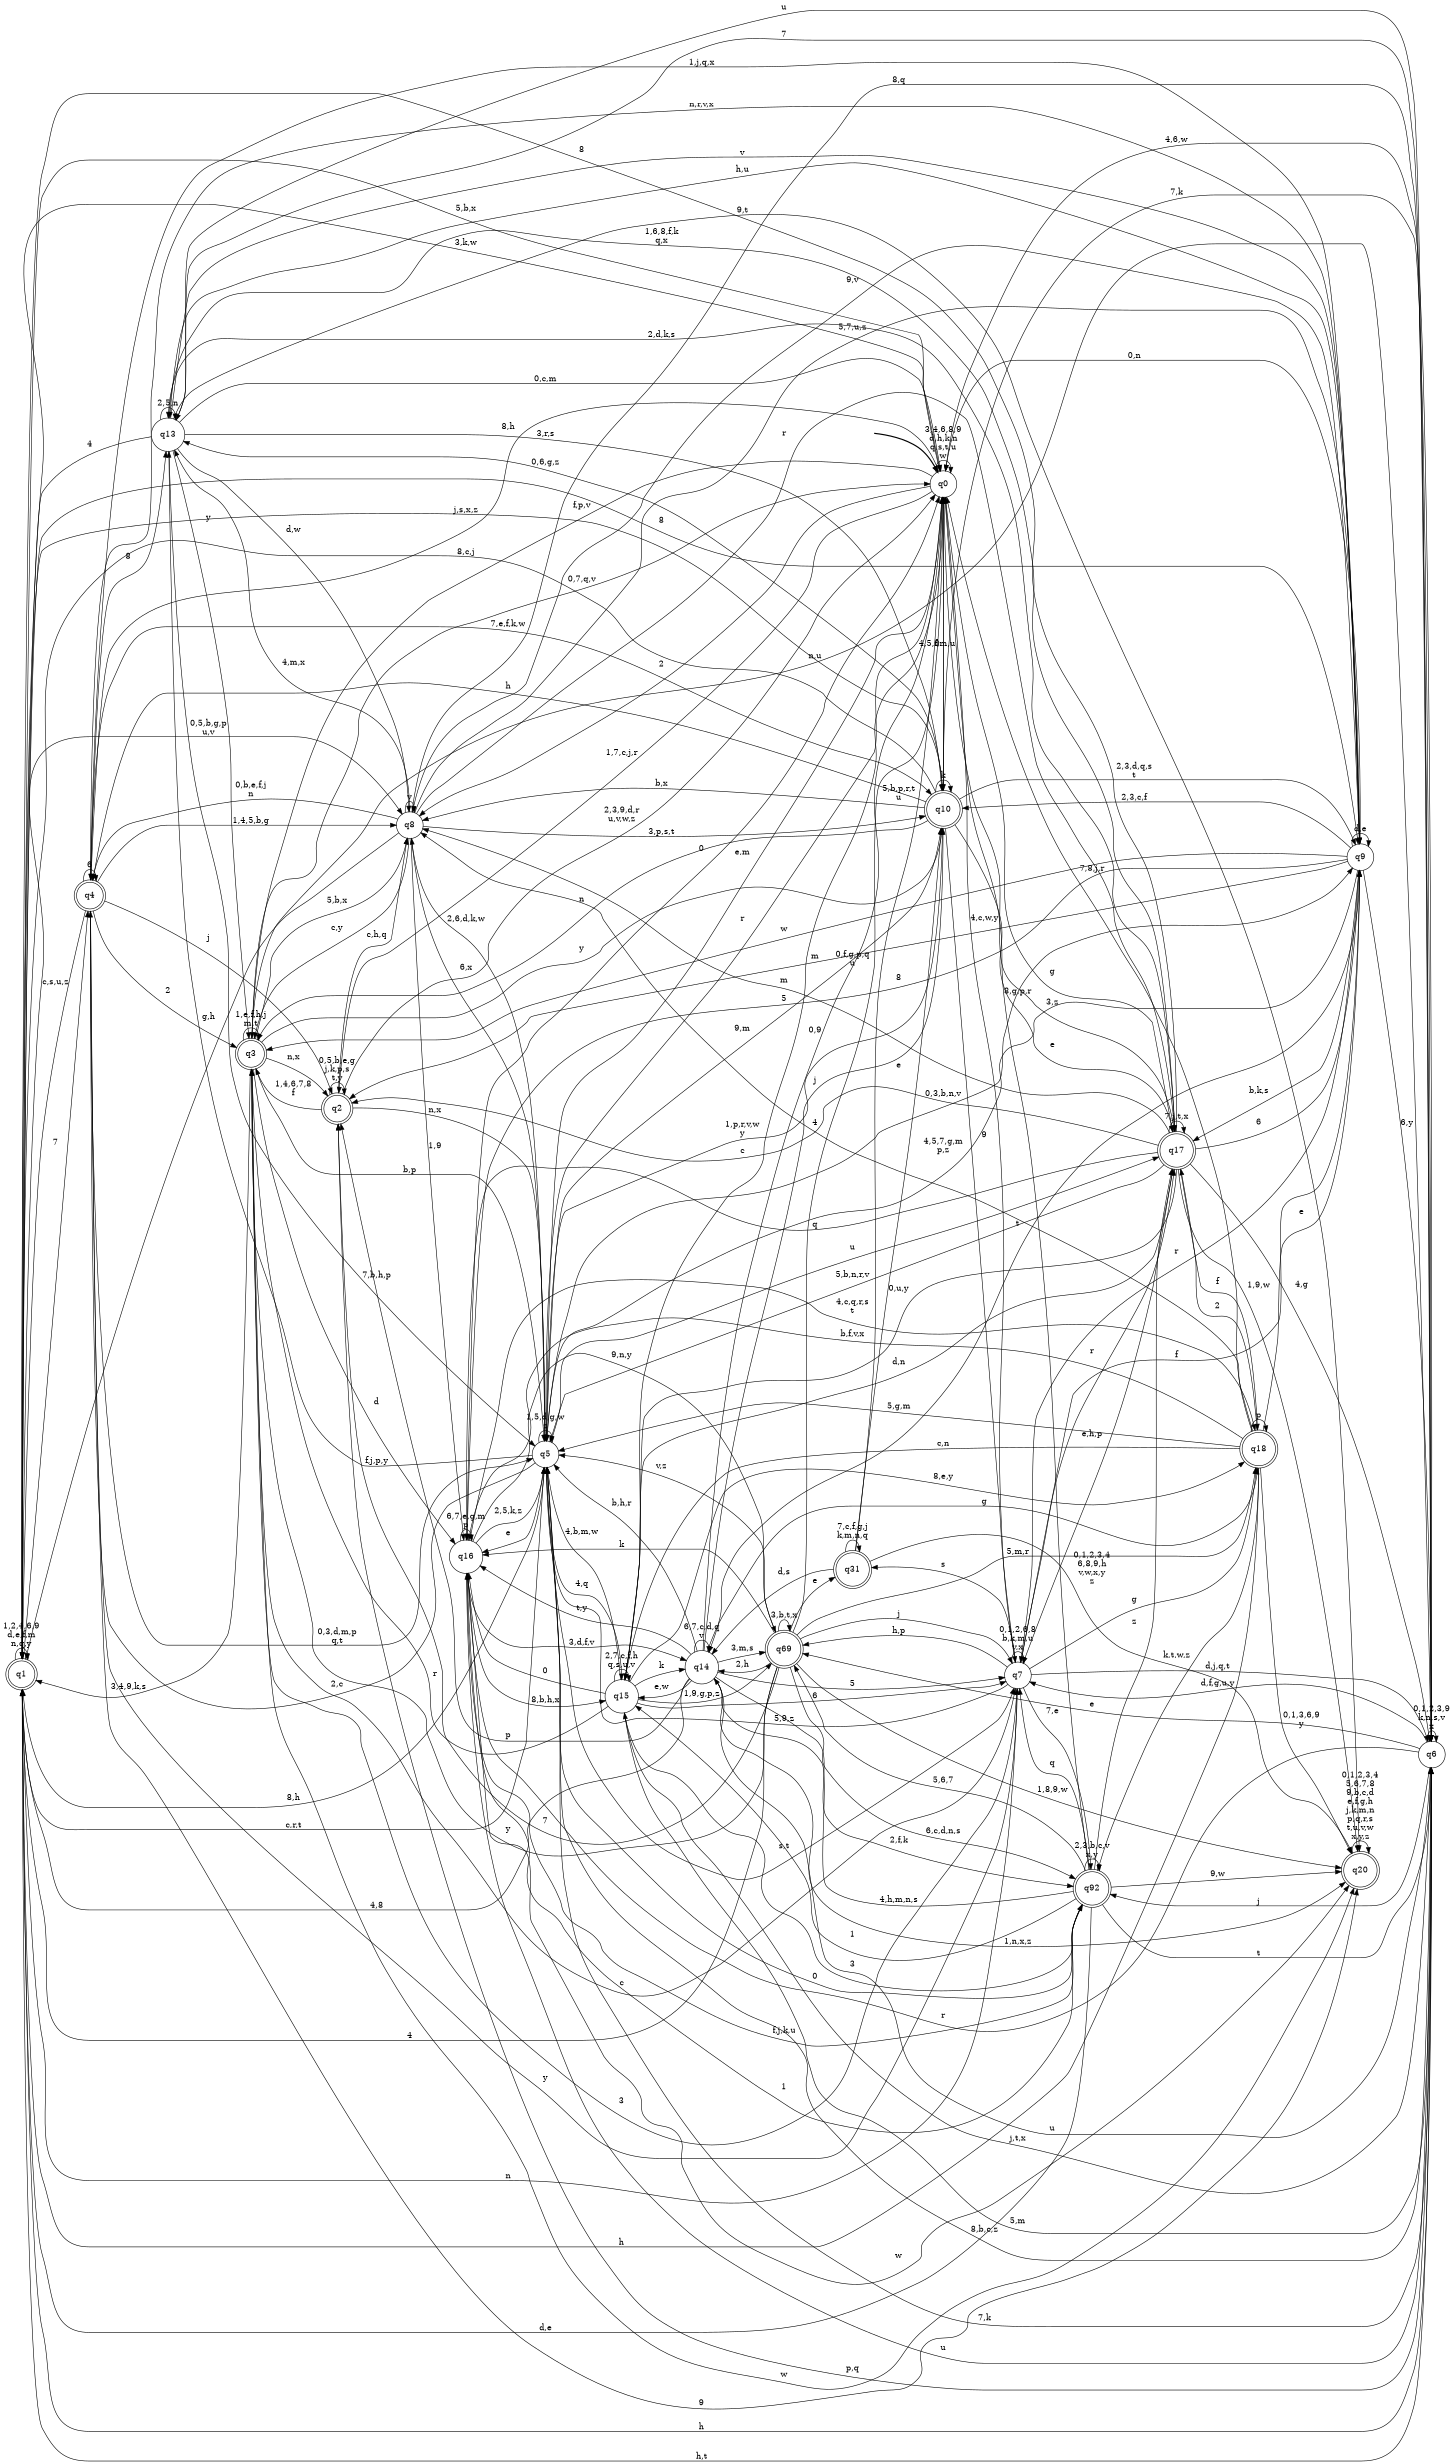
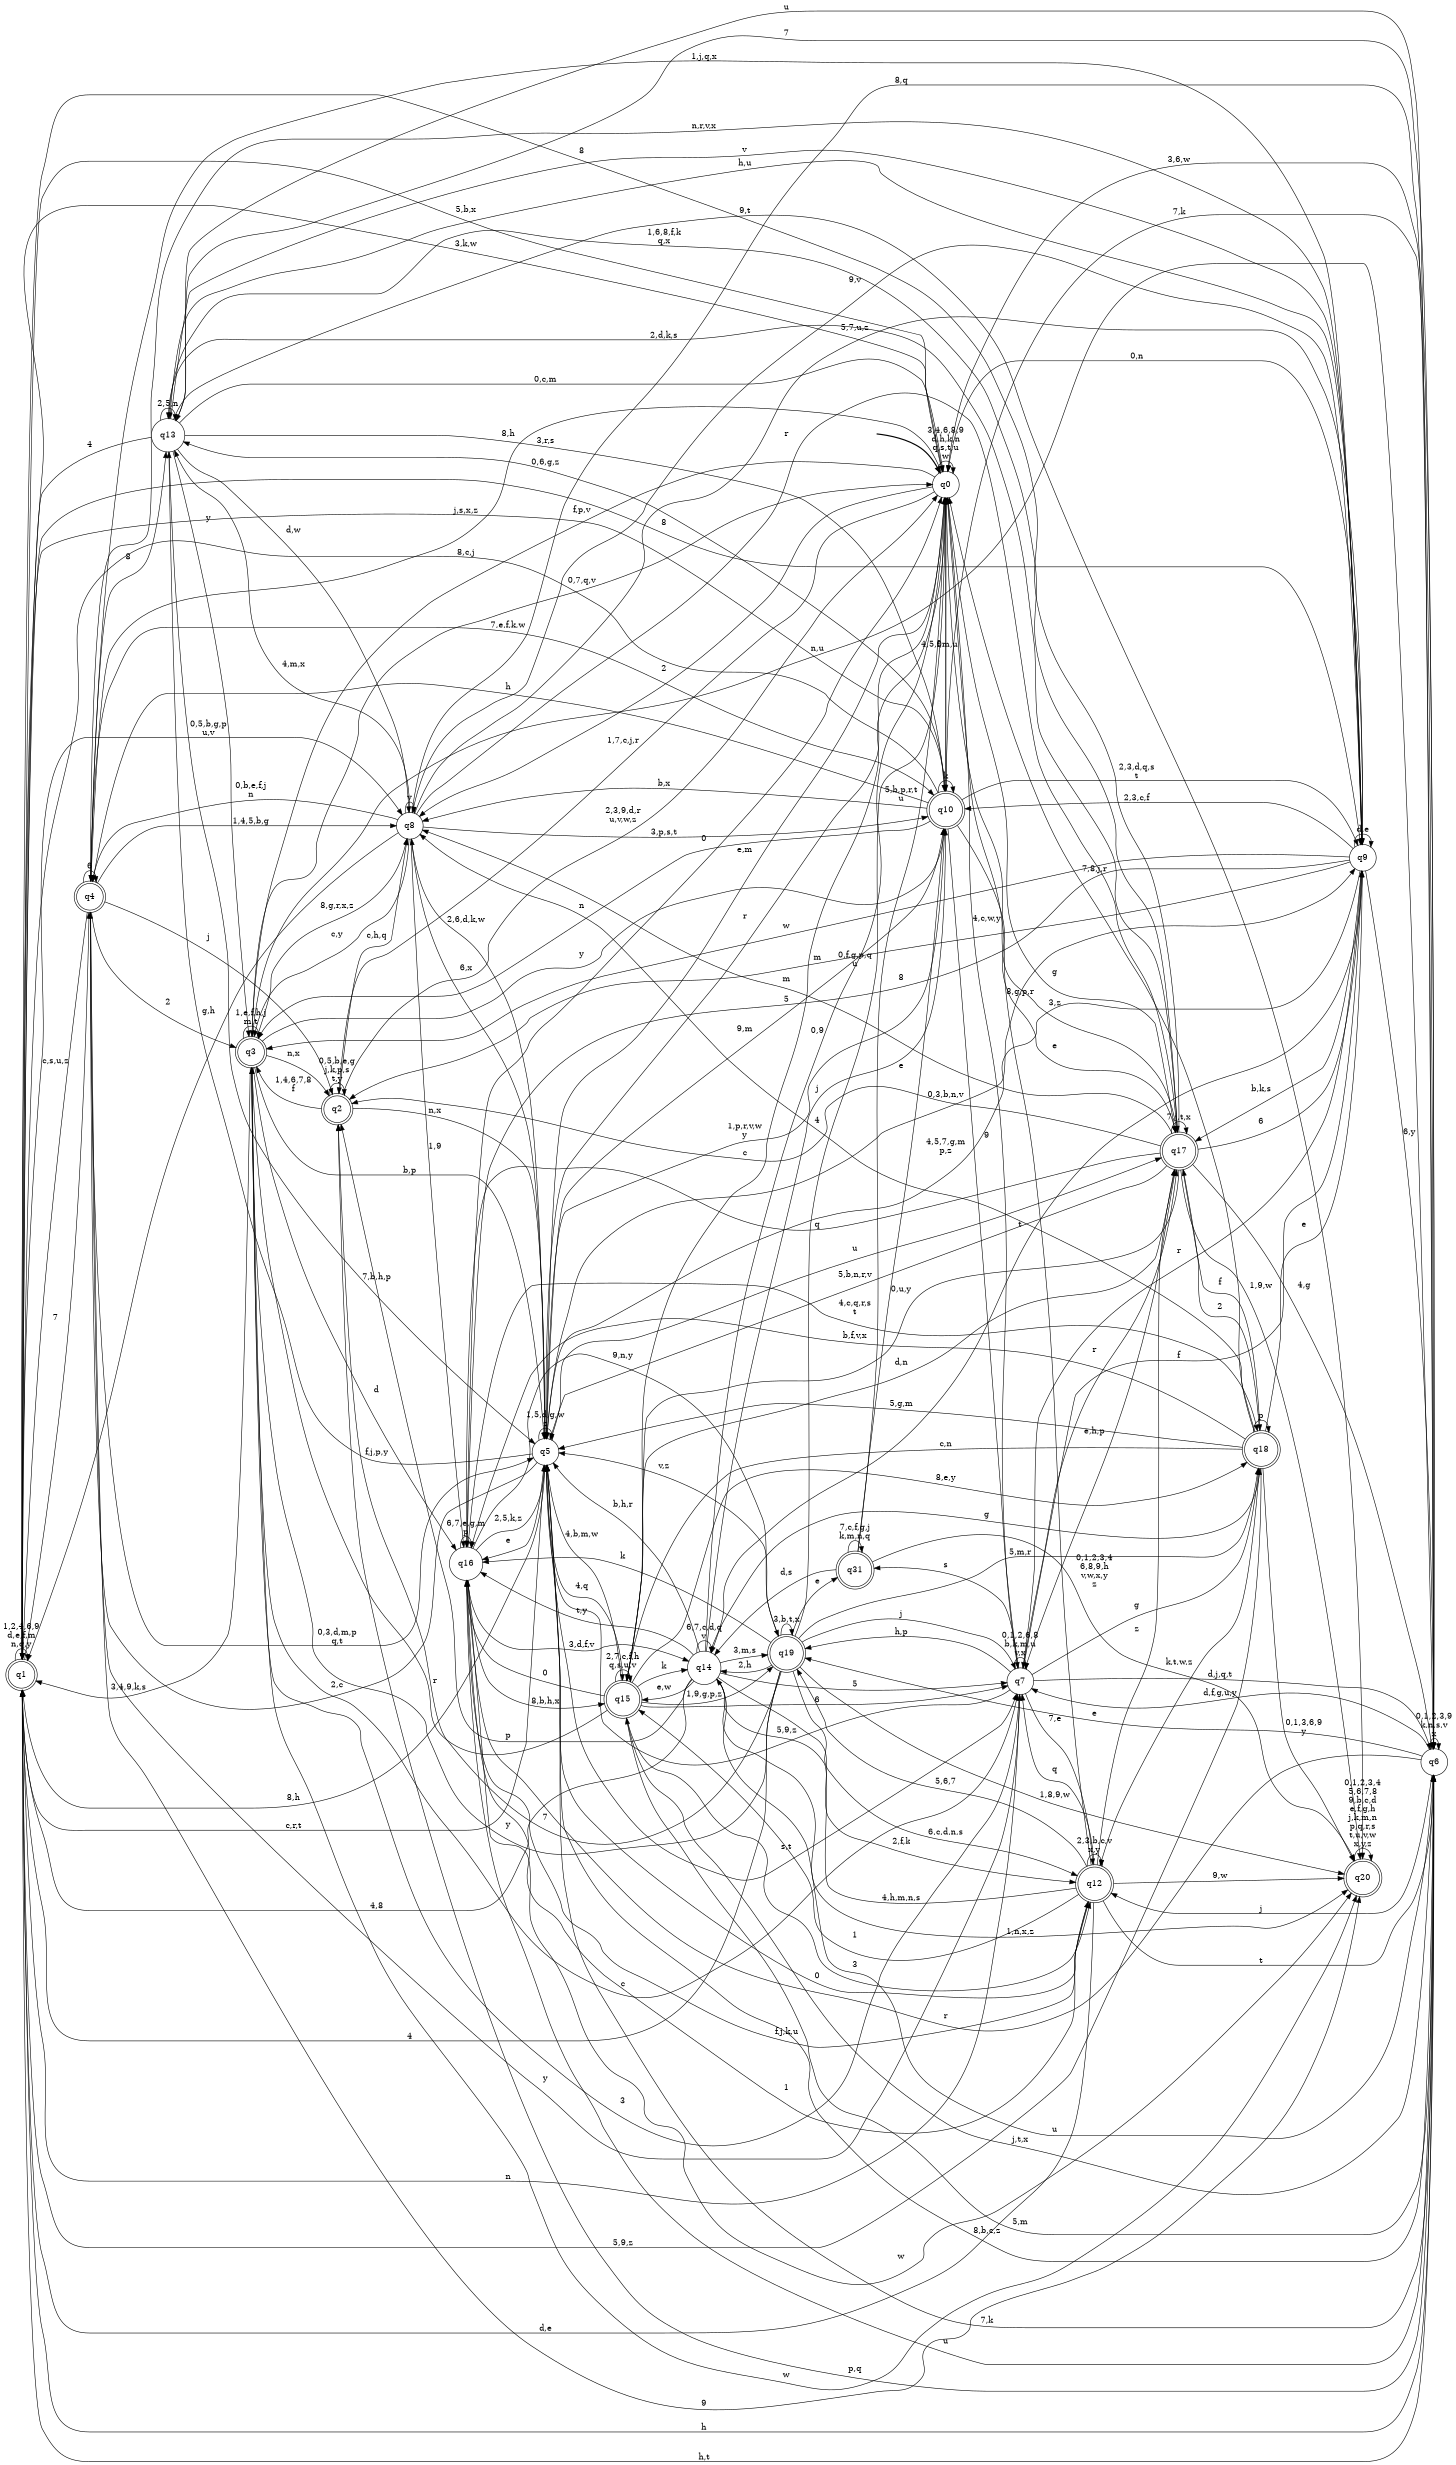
  digraph {
    rankdir=LR
    node [shape=doublecircle style="rounded,filled" color=black fillcolor=white]
    __start0 [height=0 shape=none style=invis width=0 color="" fillcolor=""]
    n2 [label=q0 shape=circle]
    n3 [label=q1]
    n4 [label=q2]
    n5 [label=q3]
    n6 [label=q4]
    n7 [label=q5 shape=circle style=filled]
    n8 [label=q8 shape=circle style=filled]
    n9 [label=q10]
    n10 [label=q17]
    n11 [label=q6 shape=circle style=filled]
    n12 [label=q9 shape=circle style=filled]
    n13 [label=q7 shape=circle style=filled]
    n14 [label=q16 shape=circle style=filled]
    n15 [label=q20 style=filled]
    n16 [label=q13 shape=circle]
-   n17 [label=q15 shape=circle]
+   n17 [label=q15]
    n18 [label=q18]
-   n19 [label=q92]
-   n20 [label=q69]
+   n19 [label=q12]
+   n20 [label=q19]
    n21 [label=q14 shape=circle style=filled]
    n22 [label=q31]
    subgraph cluster_1 {
      nodesep=0.15
      ranksep=0.15
      style=invis
      __start0
      n2
    }
    __start0 -> n2 [penwidth=2]
    n2 -> n2 [label="3,4,6,8,9\nd,h,k,n\nq,s,t,u\nw"]
    n2 -> n3 [label="5,b,x"]
    n2 -> n4 [label="1,7,c,j,r"]
    n2 -> n5 [label="f,p,v"]
    n2 -> n6 [label="8,h"]
    n2 -> n7 [label="e,m"]
    n2 -> n8 [label=2]
    n2 -> n9 [label=0]
    n2 -> n10 [label=g]
    n3 -> n2 [label="3,k,w"]
    n3 -> n3 [label="1,2,4,6,9\nd,e,f,m\nn,q,y"]
    n3 -> n6 [label=7]
    n3 -> n7 [label="c,r,t"]
    n3 -> n8 [label="0,5,b,g,p\nu,v"]
    n3 -> n9 [label="j,s,x,z"]
    n3 -> n11 [label=h]
    n3 -> n12 [label=8]
    n4 -> n2 [label="2,3,9,d,r\nu,v,w,z"]
    n4 -> n4 [label="0,5,b,e,g\nj,k,p,s\nt,y"]
    n4 -> n5 [label="1,4,6,7,8\nf"]
    n4 -> n7 [label="n,x"]
    n4 -> n8 [label="c,h,q"]
    n5 -> n2 [label="0,7,q,v"]
    n5 -> n3 [label="3,4,9,k,s"]
    n5 -> n4 [label="n,x"]
    n5 -> n5 [label="1,e,f,h,j\nm,t"]
    n5 -> n7 [label="b,p"]
-   n5 -> n8 [label="5,b,x"]
+   n5 -> n8 [label="8,g,r,x,z"]
    n5 -> n9 [label=y]
    n5 -> n11 [label="n,u"]
    n5 -> n13 [label=c]
    n5 -> n14 [label=d]
    n5 -> n15 [label=w]
    n6 -> n3 [label="c,s,u,z"]
    n6 -> n4 [label=j]
    n6 -> n5 [label=2]
    n6 -> n6 [label=6]
    n6 -> n7 [label="0,3,d,m,p\nq,t"]
    n6 -> n8 [label="1,4,5,b,g"]
    n6 -> n9 [label="7,e,f,k,w"]
    n6 -> n12 [label="n,r,v,x"]
    n6 -> n13 [label=y]
    n6 -> n15 [label=9]
    n6 -> n16 [label=8]
    n7 -> n2 [label=r]
    n7 -> n3 [label="8,h"]
    n7 -> n6 [label="2,c"]
    n7 -> n7 [label="1,5,d,g,w\nz"]
    n7 -> n8 [label="6,x"]
    n7 -> n9 [label="9,m"]
    n7 -> n10 [label=u]
    n7 -> n11 [label="7,k"]
    n7 -> n12 [label="0,3,b,n,v"]
    n7 -> n13 [label="s,t"]
    n7 -> n14 [label=e]
    n7 -> n16 [label="f,j,p,y"]
    n7 -> n17 [label="4,q"]
    n8 -> n3 [label="g,h"]
    n8 -> n5 [label="c,y"]
    n8 -> n6 [label="0,b,e,f,j\nn"]
    n8 -> n7 [label="2,6,d,k,w"]
    n8 -> n8 [label=v]
    n8 -> n9 [label="3,p,s,t"]
    n8 -> n10 [label=r]
    n8 -> n11 [label="8,q"]
    n8 -> n12 [label="5,7,u,z"]
    n8 -> n14 [label="1,9"]
    n8 -> n16 [label="4,m,x"]
    n9 -> n2 [label="4,5,f,m,u"]
    n9 -> n3 [label="8,c,j"]
    n9 -> n5 [label=n]
    n9 -> n6 [label=h]
    n9 -> n7 [label="1,p,r,v,w\ny"]
    n9 -> n8 [label="b,x"]
    n9 -> n9 [label=k]
    n9 -> n10 [label=e]
    n9 -> n11 [label="7,k"]
    n9 -> n12 [label="2,3,d,q,s\nt"]
    n9 -> n13 [label=9]
    n9 -> n16 [label="0,6,g,z"]
    n10 -> n2 [label="3,z"]
    n10 -> n3 [label=8]
    n10 -> n4 [label=c]
    n10 -> n7 [label="5,b,n,r,v"]
    n10 -> n8 [label=m]
    n10 -> n10 [label="7,j,t,x"]
    n10 -> n11 [label="4,g"]
    n10 -> n12 [label=6]
    n10 -> n13 [label="e,h,p"]
    n10 -> n14 [label=q]
    n10 -> n15 [label="1,9,w"]
    n10 -> n16 [label="2,d,k,s"]
    n10 -> n17 [label="0,u,y"]
    n10 -> n18 [label=f]
-   n11 -> n2 [label="4,6,w"]
+   n11 -> n2 [label="3,6,w"]
    n11 -> n3 [label="h,t"]
    n11 -> n4 [label="p,q"]
    n11 -> n7 [label="8,b,c,z"]
    n11 -> n11 [label="0,1,2,3,9\nk,n,s,v\nx"]
    n11 -> n13 [label="d,f,g,u,y"]
    n11 -> n14 [label=r]
    n11 -> n16 [label=7]
    n11 -> n17 [label="5,m"]
    n11 -> n19 [label=j]
    n11 -> n20 [label=e]
    n12 -> n2 [label="0,n"]
    n12 -> n4 [label=m]
    n12 -> n5 [label=w]
    n12 -> n6 [label="1,j,q,x"]
    n12 -> n7 [label="4,5,7,g,m\np,z"]
    n12 -> n8 [label="9,v"]
    n12 -> n9 [label="2,3,c,f"]
    n12 -> n10 [label="b,k,s"]
    n12 -> n11 [label="6,y"]
    n12 -> n12 [label="d,e"]
    n12 -> n13 [label=r]
    n12 -> n14 [label=8]
    n12 -> n16 [label="h,u"]
    n12 -> n21 [label=t]
    n13 -> n2 [label="4,c,w,y"]
    n13 -> n3 [label=n]
    n13 -> n5 [label=3]
    n13 -> n7 [label="5,9,z"]
    n13 -> n10 [label=r]
    n13 -> n11 [label="d,j,q,t"]
    n13 -> n12 [label=f]
    n13 -> n13 [label="0,1,2,6,8\nb,k,m,u\nv,x"]
    n13 -> n18 [label=g]
    n13 -> n19 [label="7,e"]
    n13 -> n20 [label="h,p"]
    n13 -> n22 [label=s]
    n14 -> n2 [label=0]
    n14 -> n7 [label="2,5,k,z"]
    n14 -> n11 [label=u]
    n14 -> n14 [label="6,7,e,g,m\np"]
    n14 -> n15 [label=w]
    n14 -> n17 [label="8,b,h,x"]
    n14 -> n18 [label="4,c,q,r,s\nt"]
    n14 -> n19 [label=1]
    n14 -> n20 [label="9,n,y"]
    n14 -> n21 [label="3,d,f,v"]
    n15 -> n15 [label="0,1,2,3,4\n5,6,7,8\n9,b,c,d\ne,f,g,h\nj,k,m,n\np,q,r,s\nt,u,v,w\nx,y,z"]
    n16 -> n2 [label="0,c,m"]
    n16 -> n3 [label=4]
    n16 -> n5 [label=y]
    n16 -> n7 [label="7,b,h,p"]
    n16 -> n8 [label="d,w"]
    n16 -> n9 [label="3,r,s"]
    n16 -> n10 [label="1,6,8,f,k\nq,x"]
    n16 -> n11 [label=u]
    n16 -> n12 [label=v]
    n16 -> n15 [label="9,t"]
    n16 -> n16 [label="2,5,n"]
    n17 -> n2 [label=5]
    n17 -> n5 [label=r]
    n17 -> n7 [label="4,b,m,w"]
    n17 -> n10 [label="d,n"]
    n17 -> n11 [label="j,t,x"]
    n17 -> n13 [label=6]
    n17 -> n14 [label=0]
    n17 -> n17 [label="2,7,c,f,h\nq,s,u,v"]
    n17 -> n18 [label="8,e,y"]
    n17 -> n19 [label=3]
    n17 -> n20 [label="1,9,g,p,z"]
    n17 -> n21 [label=k]
    n18 -> n2 [label="7,8,j,r"]
-   n18 -> n3 [label=h]
+   n18 -> n3 [label="5,9,z"]
    n18 -> n7 [label="5,g,m"]
    n18 -> n8 [label=4]
    n18 -> n10 [label=2]
    n18 -> n12 [label=e]
    n18 -> n14 [label="b,f,v,x"]
    n18 -> n15 [label="0,1,3,6,9\ny"]
    n18 -> n17 [label="c,n"]
    n18 -> n18 [label=p]
    n18 -> n19 [label="k,t,w,z"]
    n19 -> n2 [label="8,g,p,r"]
    n19 -> n3 [label="d,e"]
    n19 -> n7 [label=0]
    n19 -> n10 [label=z]
    n19 -> n11 [label=t]
    n19 -> n13 [label=q]
    n19 -> n14 [label="f,j,k,u"]
    n19 -> n15 [label="9,w"]
    n19 -> n17 [label=1]
    n19 -> n19 [label="2,3,b,c,v\nx,y"]
    n19 -> n20 [label="5,6,7"]
    n19 -> n21 [label="4,h,m,n,s"]
    n20 -> n2 [label="0,f,g,p,q\nu"]
    n20 -> n3 [label=4]
    n20 -> n4 [label=7]
    n20 -> n5 [label=y]
    n20 -> n7 [label="v,z"]
    n20 -> n13 [label=j]
    n20 -> n14 [label=k]
    n20 -> n15 [label="1,8,9,w"]
    n20 -> n18 [label="5,m,r"]
    n20 -> n19 [label="6,c,d,n,s"]
    n20 -> n20 [label="3,b,t,x"]
    n20 -> n21 [label="2,h"]
    n20 -> n22 [label=e]
    n21 -> n2 [label="0,9"]
    n21 -> n3 [label="4,8"]
    n21 -> n4 [label=p]
    n21 -> n7 [label="b,h,r"]
    n21 -> n9 [label=j]
    n21 -> n11 [label=u]
    n21 -> n13 [label=5]
    n21 -> n14 [label="t,y"]
    n21 -> n15 [label="1,n,x,z"]
    n21 -> n17 [label="e,w"]
    n21 -> n18 [label=g]
    n21 -> n19 [label="2,f,k"]
    n21 -> n20 [label="3,m,s"]
    n21 -> n21 [label="6,7,c,d,q\nv"]
    n22 -> n2 [label="5,b,p,r,t\nu"]
    n22 -> n9 [label=e]
    n22 -> n15 [label="0,1,2,3,4\n6,8,9,h\nv,w,x,y\nz"]
    n22 -> n21 [label="d,s"]
    n22 -> n22 [label="7,c,f,g,j\nk,m,n,q"]
  }
